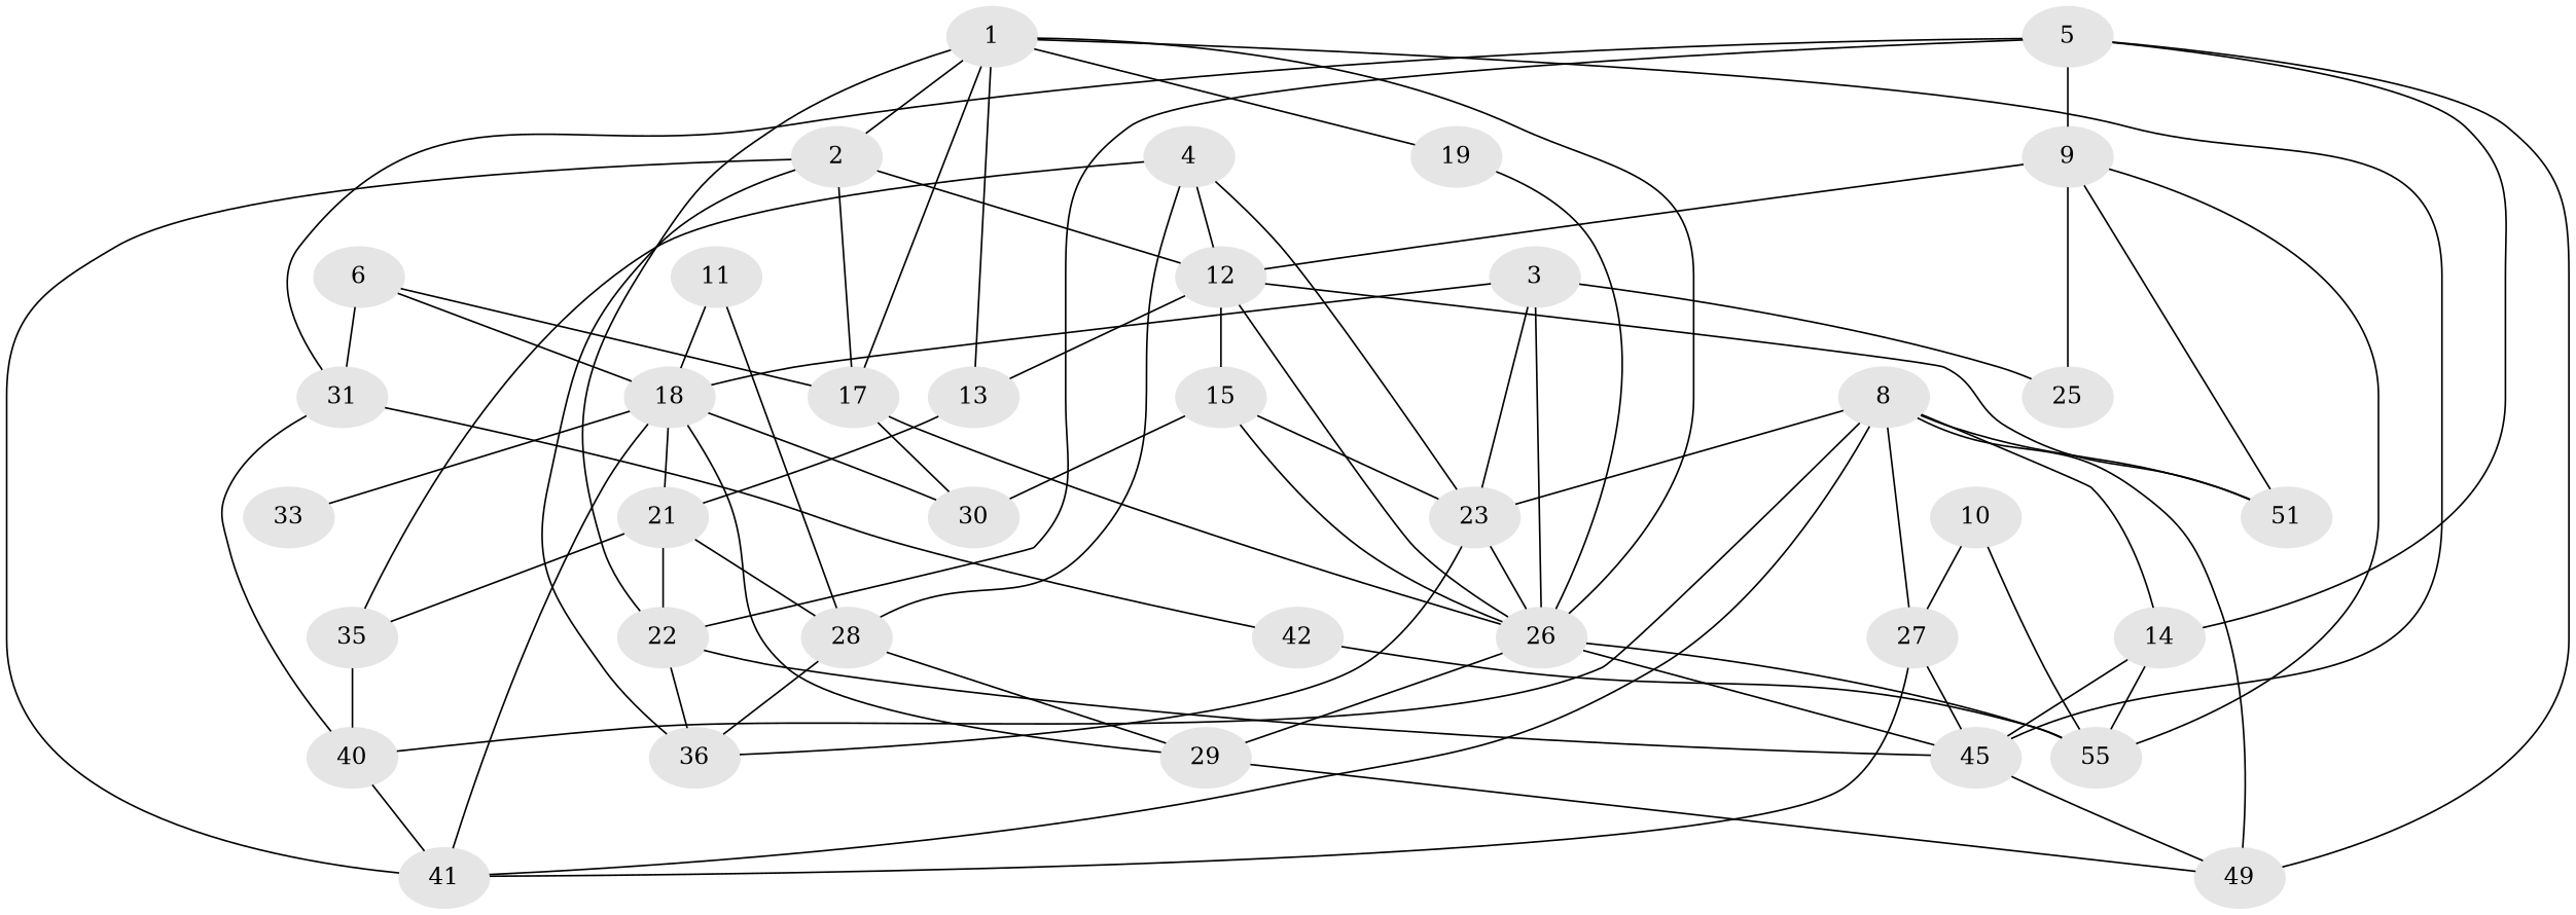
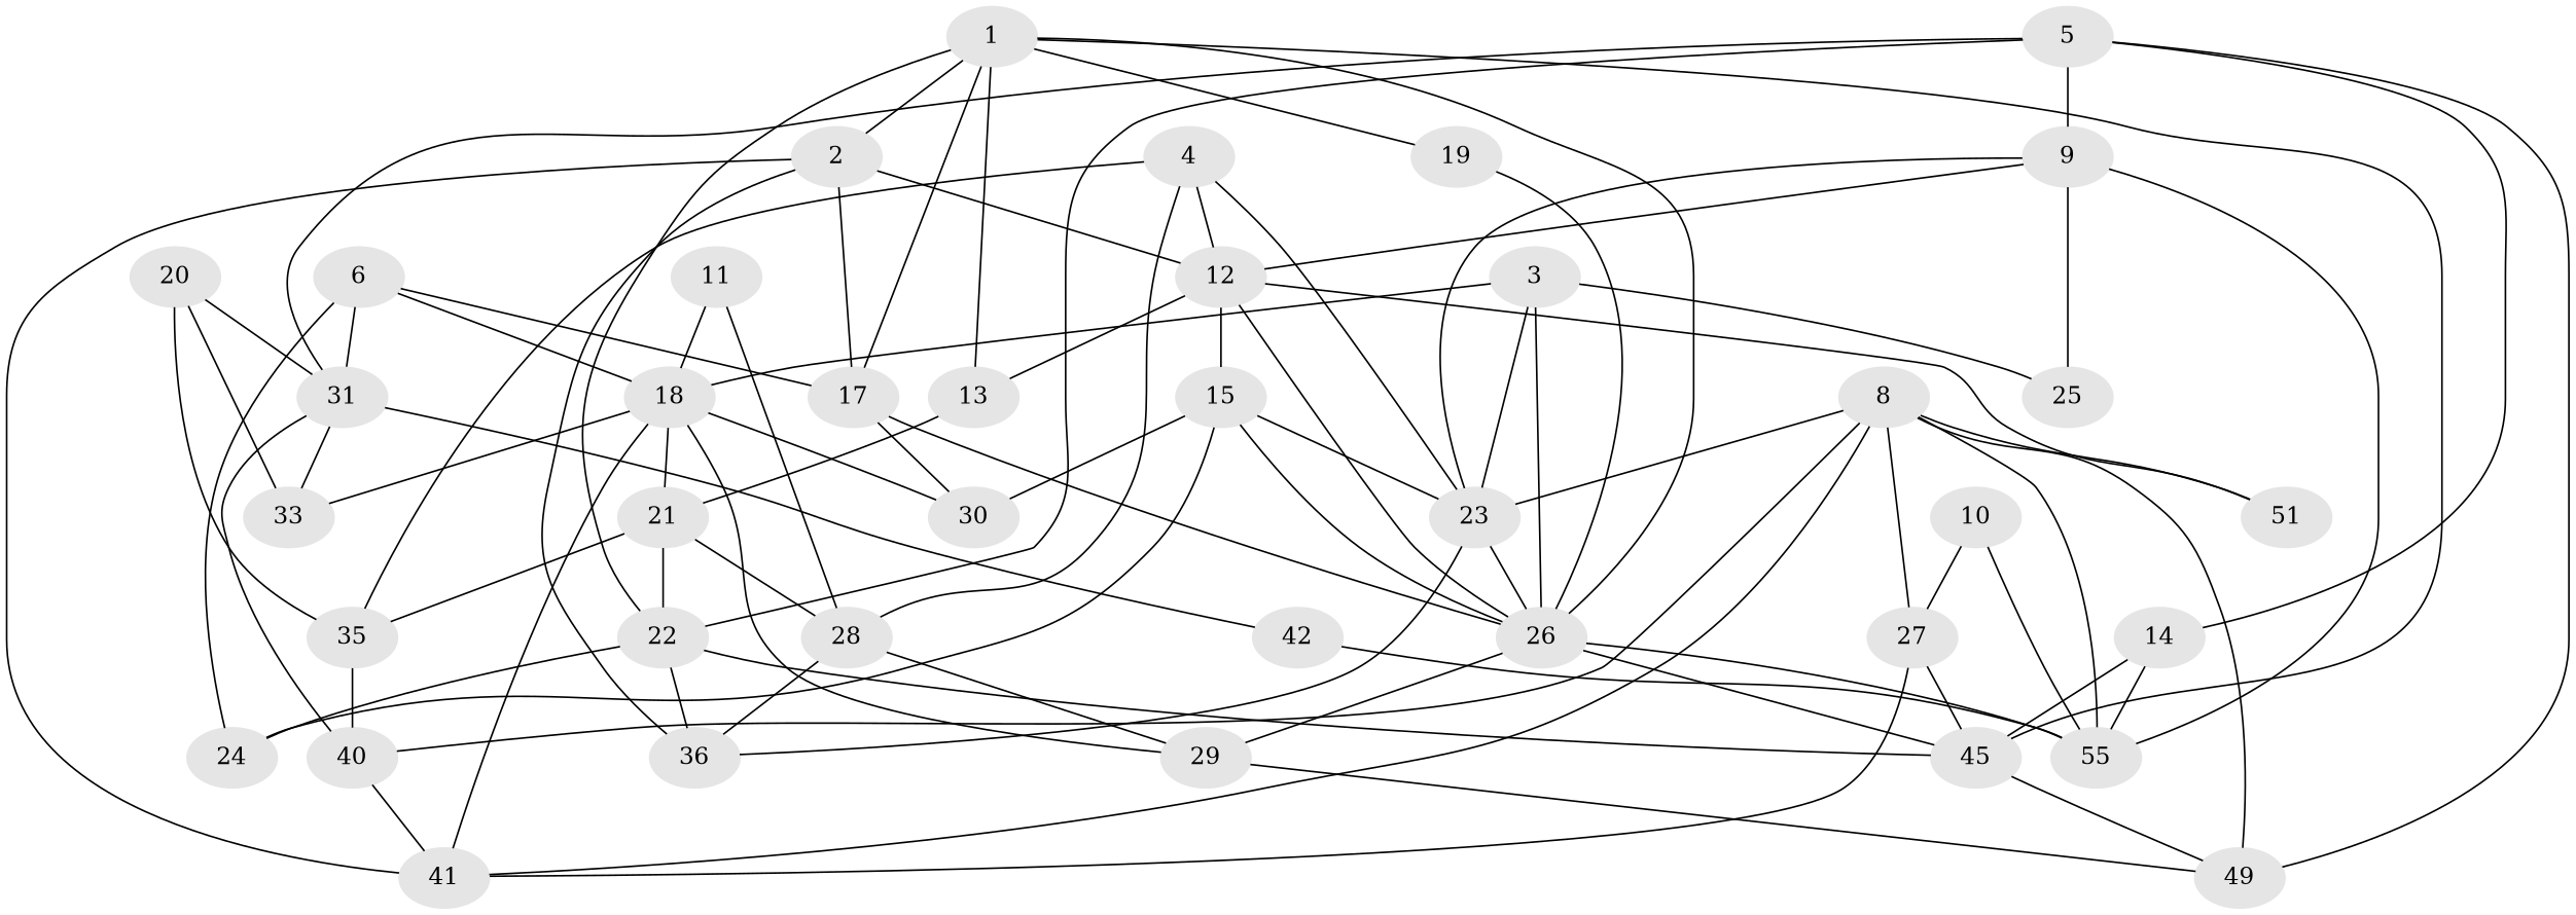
  graph {
    node [color=gray90 style=filled]
    1 [super="+53+38"]
    13
    17
    19
    22
    26 [super="+48+54+52"]
    45
    2
    9 [super="+32+16"]
    12 [super="+44+37"]
    23 [super="+39+34"]
    25
    55
    21 [super="+47"]
    30
    36
+   24
    29
    49
    51
    15 [super="+56"]
    41
    18 [super="+43"]
    33 [super="+50"]
    3
    4
    28
    35
    40
    5 [super="+7"]
    14
    31
    42
    6
    8
    27 [super="+58"]
    10
    11
+   20
    1 -- 13 [weight=2]
    1 -- 17
    1 -- 19
    1 -- 22
    1 -- 26 [weight=2]
    1 -- 45
    1 -- 2
    13 -- 21
    17 -- 26
    17 -- 30
    19 -- 26
    22 -- 45
    22 -- 36
+   22 -- 24
    26 -- 45
    26 -- 55
    26 -- 29
    45 -- 49
    2 -- 17
    2 -- 12
    2 -- 36
    2 -- 41
    9 -- 12
-   9 -- 51
+   9 -- 23
    9 -- 25
    9 -- 55
    12 -- 13
    12 -- 26
    12 -- 51
    12 -- 15
    23 -- 26
    23 -- 36
    21 -- 22
    21 -- 28
    21 -- 35
    29 -- 49
    15 -- 26 [weight=2]
    15 -- 23
    15 -- 30
+   15 -- 24
    18 -- 21
    18 -- 30
    18 -- 29
    18 -- 41
    18 -- 33
    3 -- 26
    3 -- 23
    3 -- 25
    3 -- 18
    4 -- 12
    4 -- 23
    4 -- 28
    4 -- 35
    28 -- 36
    28 -- 29
    35 -- 40
    40 -- 41
    5 -- 22
    5 -- 9
    5 -- 49
    5 -- 14
    5 -- 31
    14 -- 45
    14 -- 55
+   31 -- 33
    31 -- 40
    31 -- 42
    42 -- 55
    6 -- 17
+   6 -- 24
    6 -- 18
    6 -- 31
    8 -- 23
-   8 -- 14
+   8 -- 55
    8 -- 49
    8 -- 51
    8 -- 41
    8 -- 40
    8 -- 27
    27 -- 45
    27 -- 41
    10 -- 55
    10 -- 27
    11 -- 18
    11 -- 28
+   20 -- 33
+   20 -- 35
+   20 -- 31
  }
